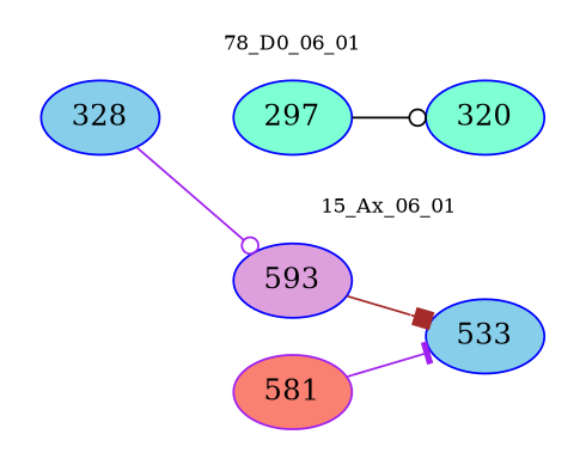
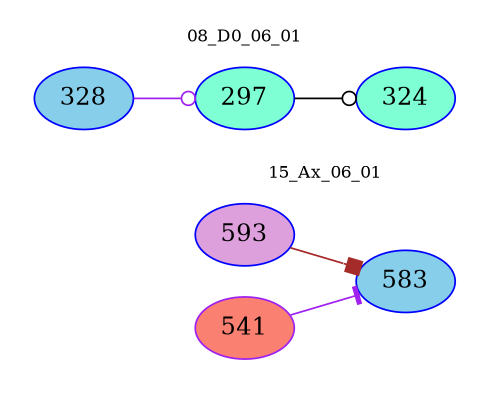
  digraph {
    rankdir=LR
    node [color=blue fillcolor=skyblue style=filled]
    edge [arrowhead=odot color=purple]
    n1 [fillcolor=plum label=593]
-   n2 [label=533]
-   n3 [color=purple fillcolor=salmon label=581]
+   n2 [label=583]
+   n3 [color=purple fillcolor=salmon label=541]
    n4 [label=328]
    n5 [fillcolor=aquamarine label=297]
-   n6 [fillcolor=aquamarine label=320]
+   n6 [fillcolor=aquamarine label=324]
    subgraph cluster_1 {
      color=white
      fontsize=10
      label="15_Ax_06_01"
      n1
      n2
      n3
    }
    subgraph cluster_2 {
      color=white
      fontsize=10
-     label="78_D0_06_01"
+     label="08_D0_06_01"
      n4
      n5
      n6
    }
    n1 -> n2 [arrowhead=box color=brown]
    n3 -> n2 [arrowhead=tee]
-   n4 -> n1
+   n4 -> n5
    n5 -> n6 [color=black]
  }
